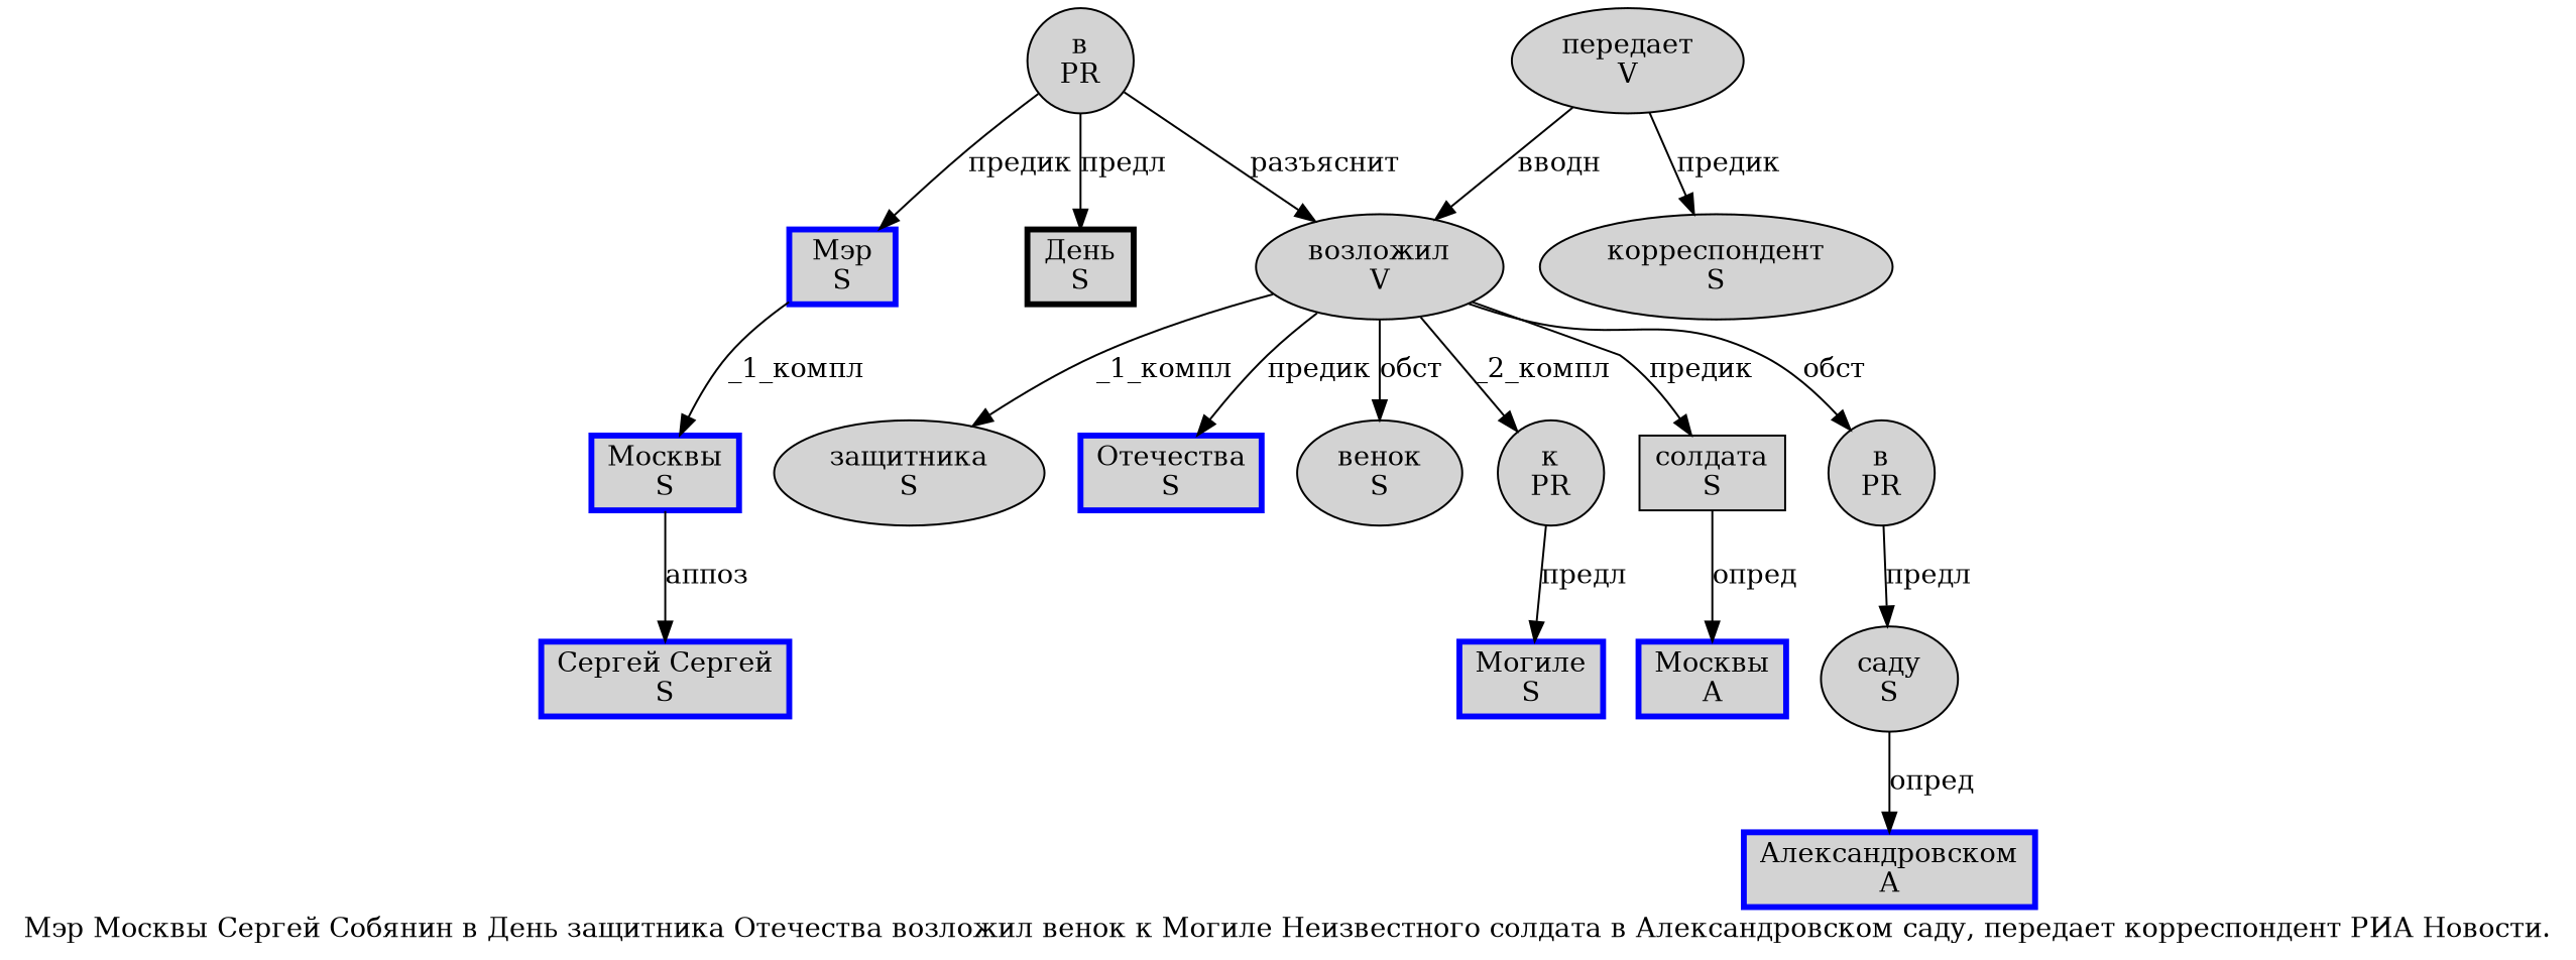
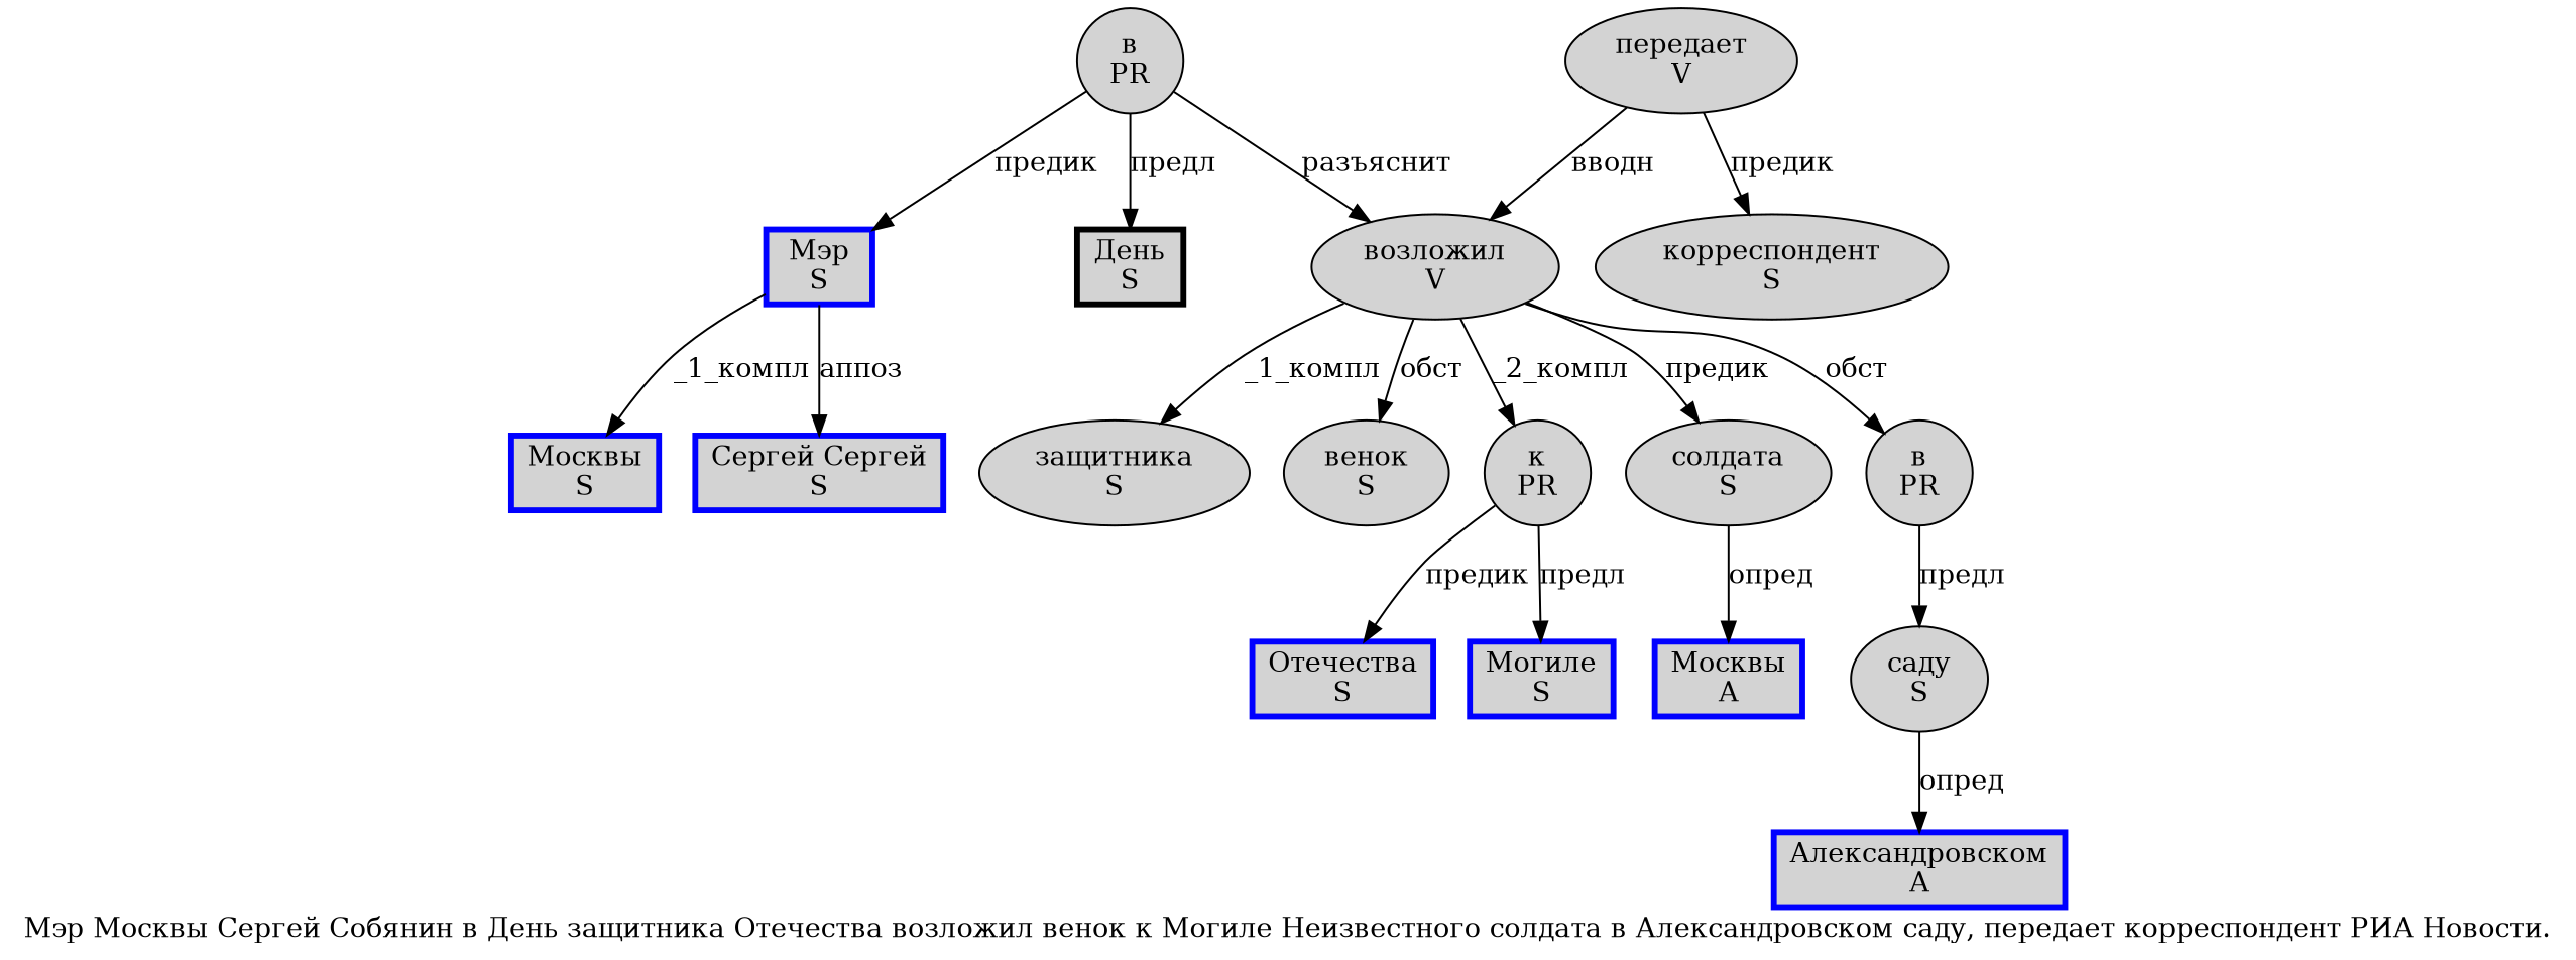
  digraph {
    label="Мэр Москвы Сергей Собянин в День защитника Отечества возложил венок к Могиле Неизвестного солдата в Александровском саду, передает корреспондент РИА Новости."
    node [fillcolor=lightgray penwidth=1 shape=ellipse style=filled]
    n1 [color=blue label="Мэр\nS" penwidth=3 shape=box]
    n2 [color=blue label="Москвы\nS" penwidth=3 shape=box]
    n3 [color=blue label="Сергей Сергей\nS" penwidth=3 shape=box]
    n4 [label="в\nPR"]
    n5 [color=black label="День\nS" penwidth=3 shape=box]
    n6 [label="возложил\nV"]
    n7 [label="защитника\nS"]
    n8 [color=blue label="Отечества\nS" penwidth=3 shape=box]
    n9 [label="венок\nS"]
    n10 [label="к\nPR"]
-   n11 [label="солдата\nS" shape=box]
+   n11 [label="солдата\nS"]
    n12 [label="в\nPR"]
    n13 [color=blue label="Могиле\nS" penwidth=3 shape=box]
    n14 [color=blue label="Москвы\nA" penwidth=3 shape=box]
    n15 [label="саду\nS"]
    n16 [label="передает\nV"]
    n17 [label="корреспондент\nS"]
    n18 [color=blue label="Александровском\nA" penwidth=3 shape=box]
    n1 -> n2 [label="_1_компл"]
-   n2 -> n3 [label="аппоз"]
+   n1 -> n3 [label="аппоз"]
    n4 -> n1 [label="предик"]
    n4 -> n5 [label="предл"]
    n4 -> n6 [label="разъяснит"]
    n6 -> n7 [label="_1_компл"]
-   n6 -> n8 [label="предик"]
+   n10 -> n8 [label="предик"]
    n6 -> n9 [label="обст"]
    n6 -> n10 [label="_2_компл"]
    n6 -> n11 [label="предик"]
    n6 -> n12 [label="обст"]
    n10 -> n13 [label="предл"]
    n11 -> n14 [label="опред"]
    n12 -> n15 [label="предл"]
    n15 -> n18 [label="опред"]
    n16 -> n6 [label="вводн"]
    n16 -> n17 [label="предик"]
  }
